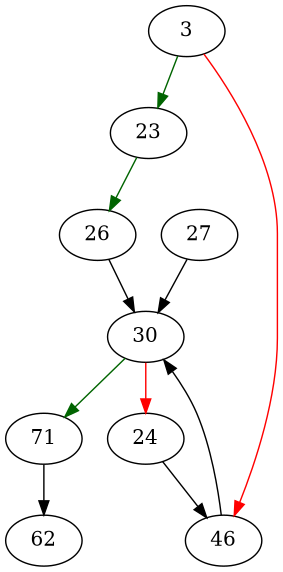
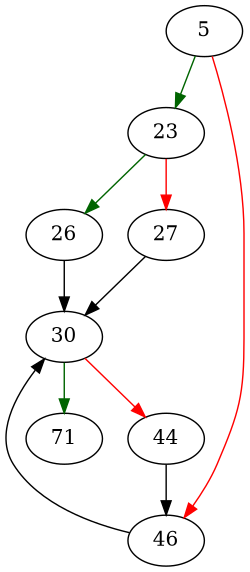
  strict digraph {
-   5 [entry=true label=3]
+   5 [entry=true]
    23
    46
    26
    27
    30
    n7 [label=71]
-   44 [label=24]
-   62
+   44
    5 -> 23 [color=darkgreen cond=true]
    5 -> 46 [color=red cond=false]
    23 -> 26 [color=darkgreen cond=true]
+   23 -> 27 [color=red cond=false]
    46 -> 30
    26 -> 30
    27 -> 30
    30 -> n7 [color=darkgreen cond=true]
    30 -> 44 [color=red cond=false]
-   n7 -> 62
    44 -> 46
  }
